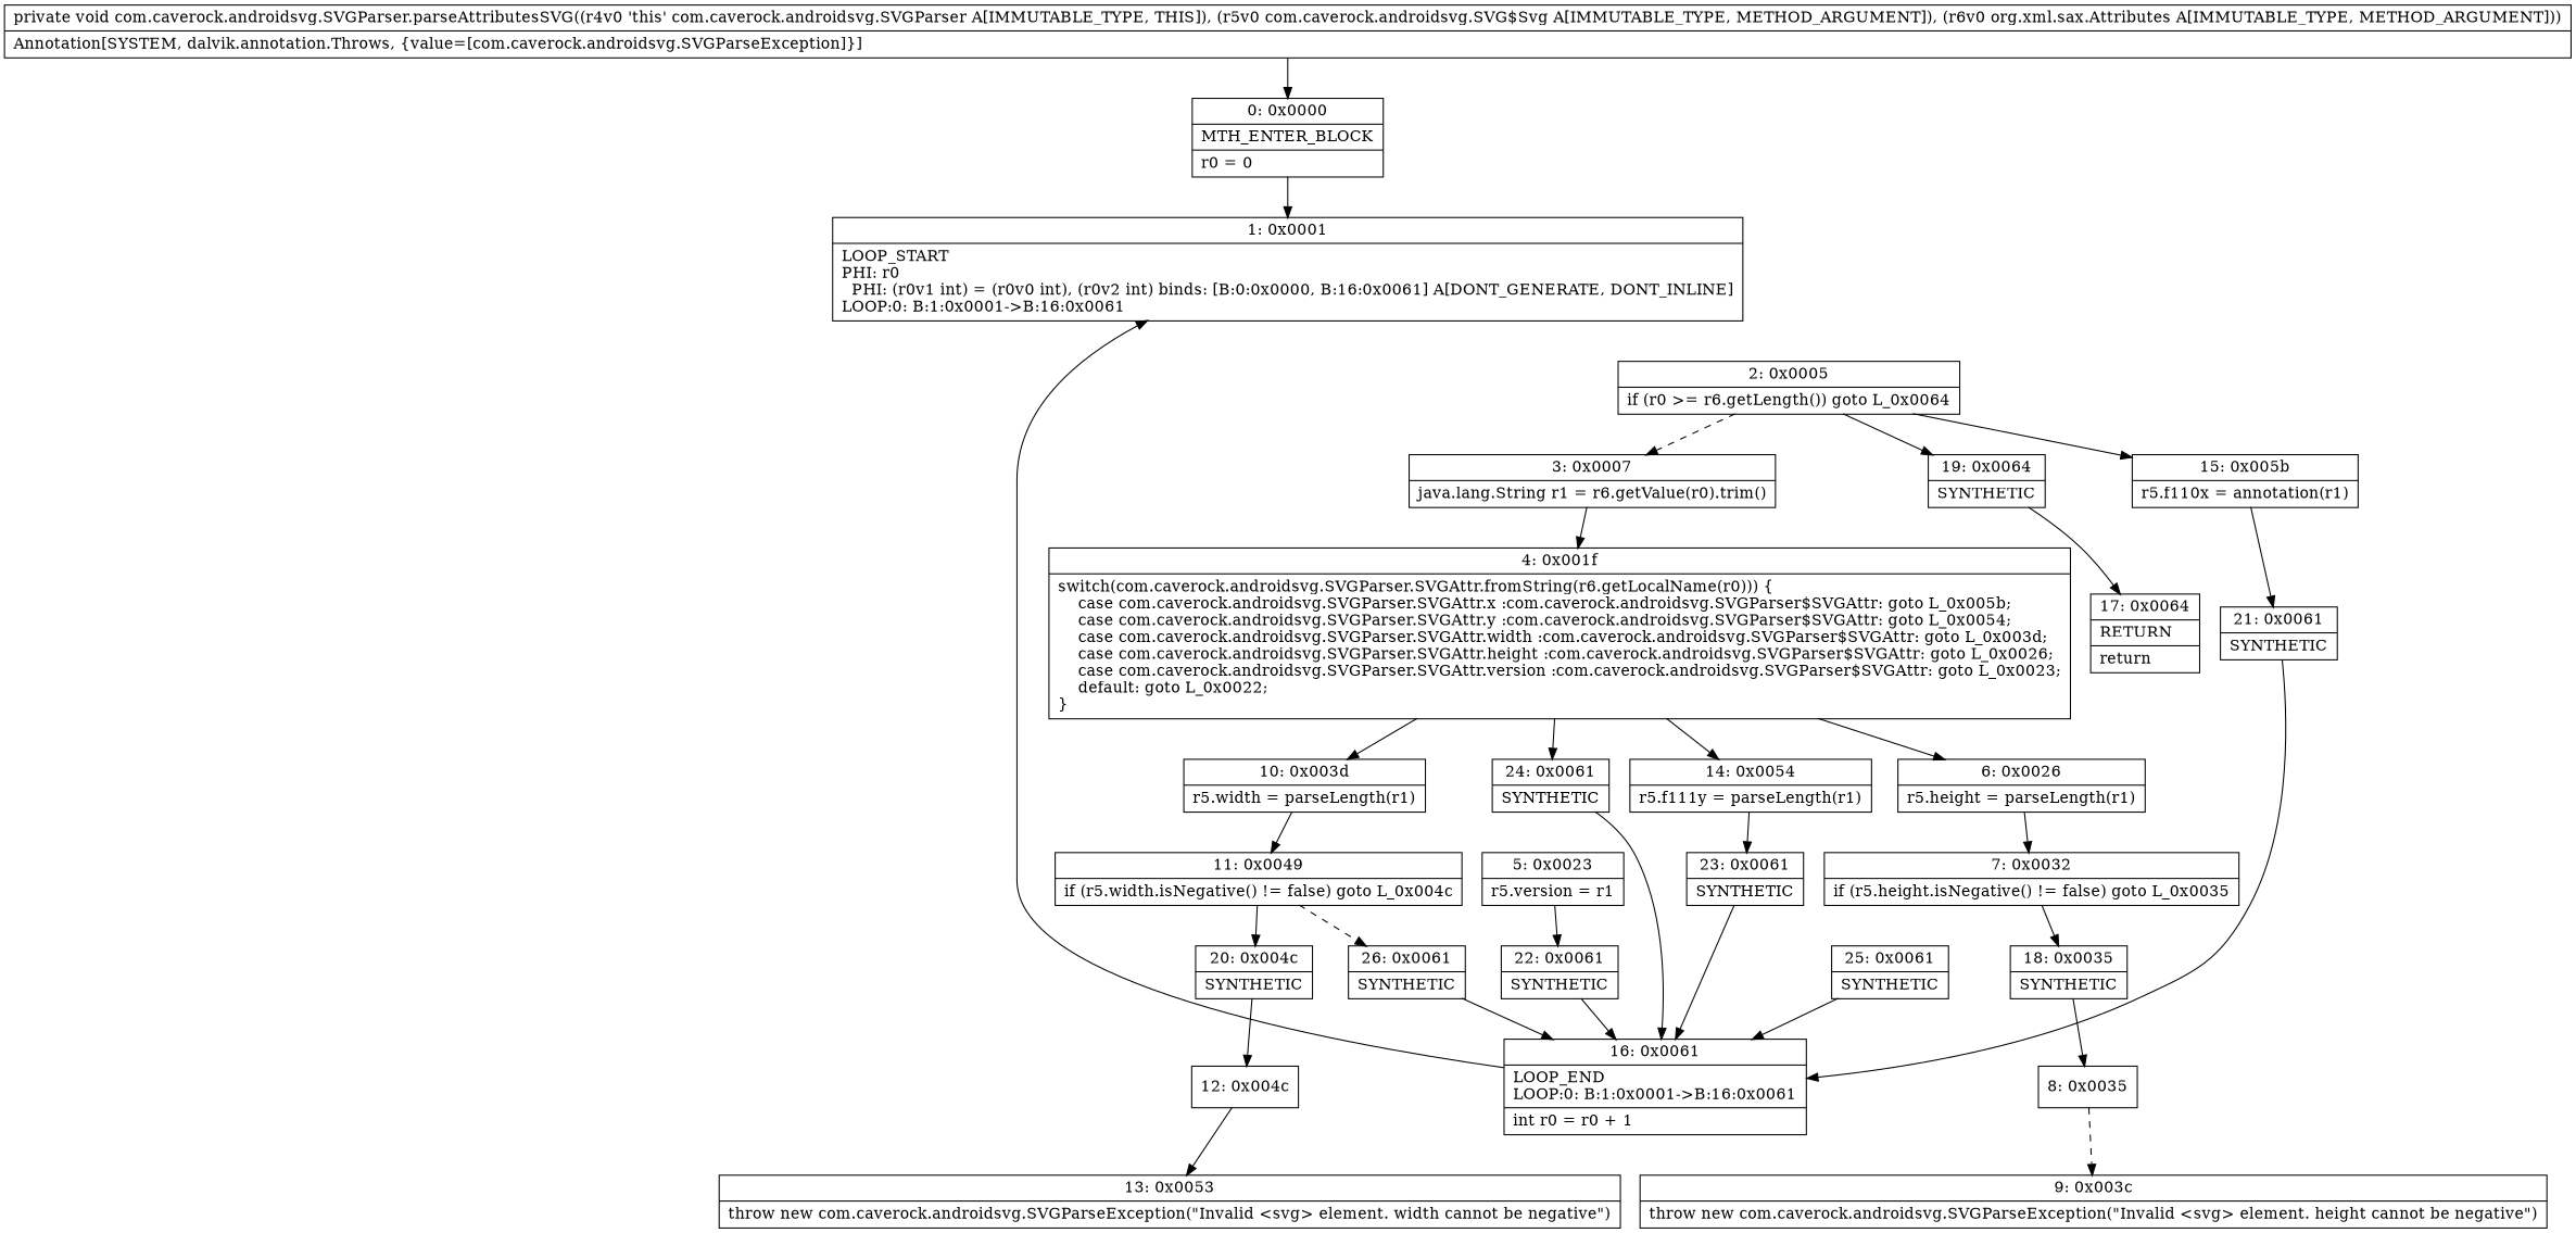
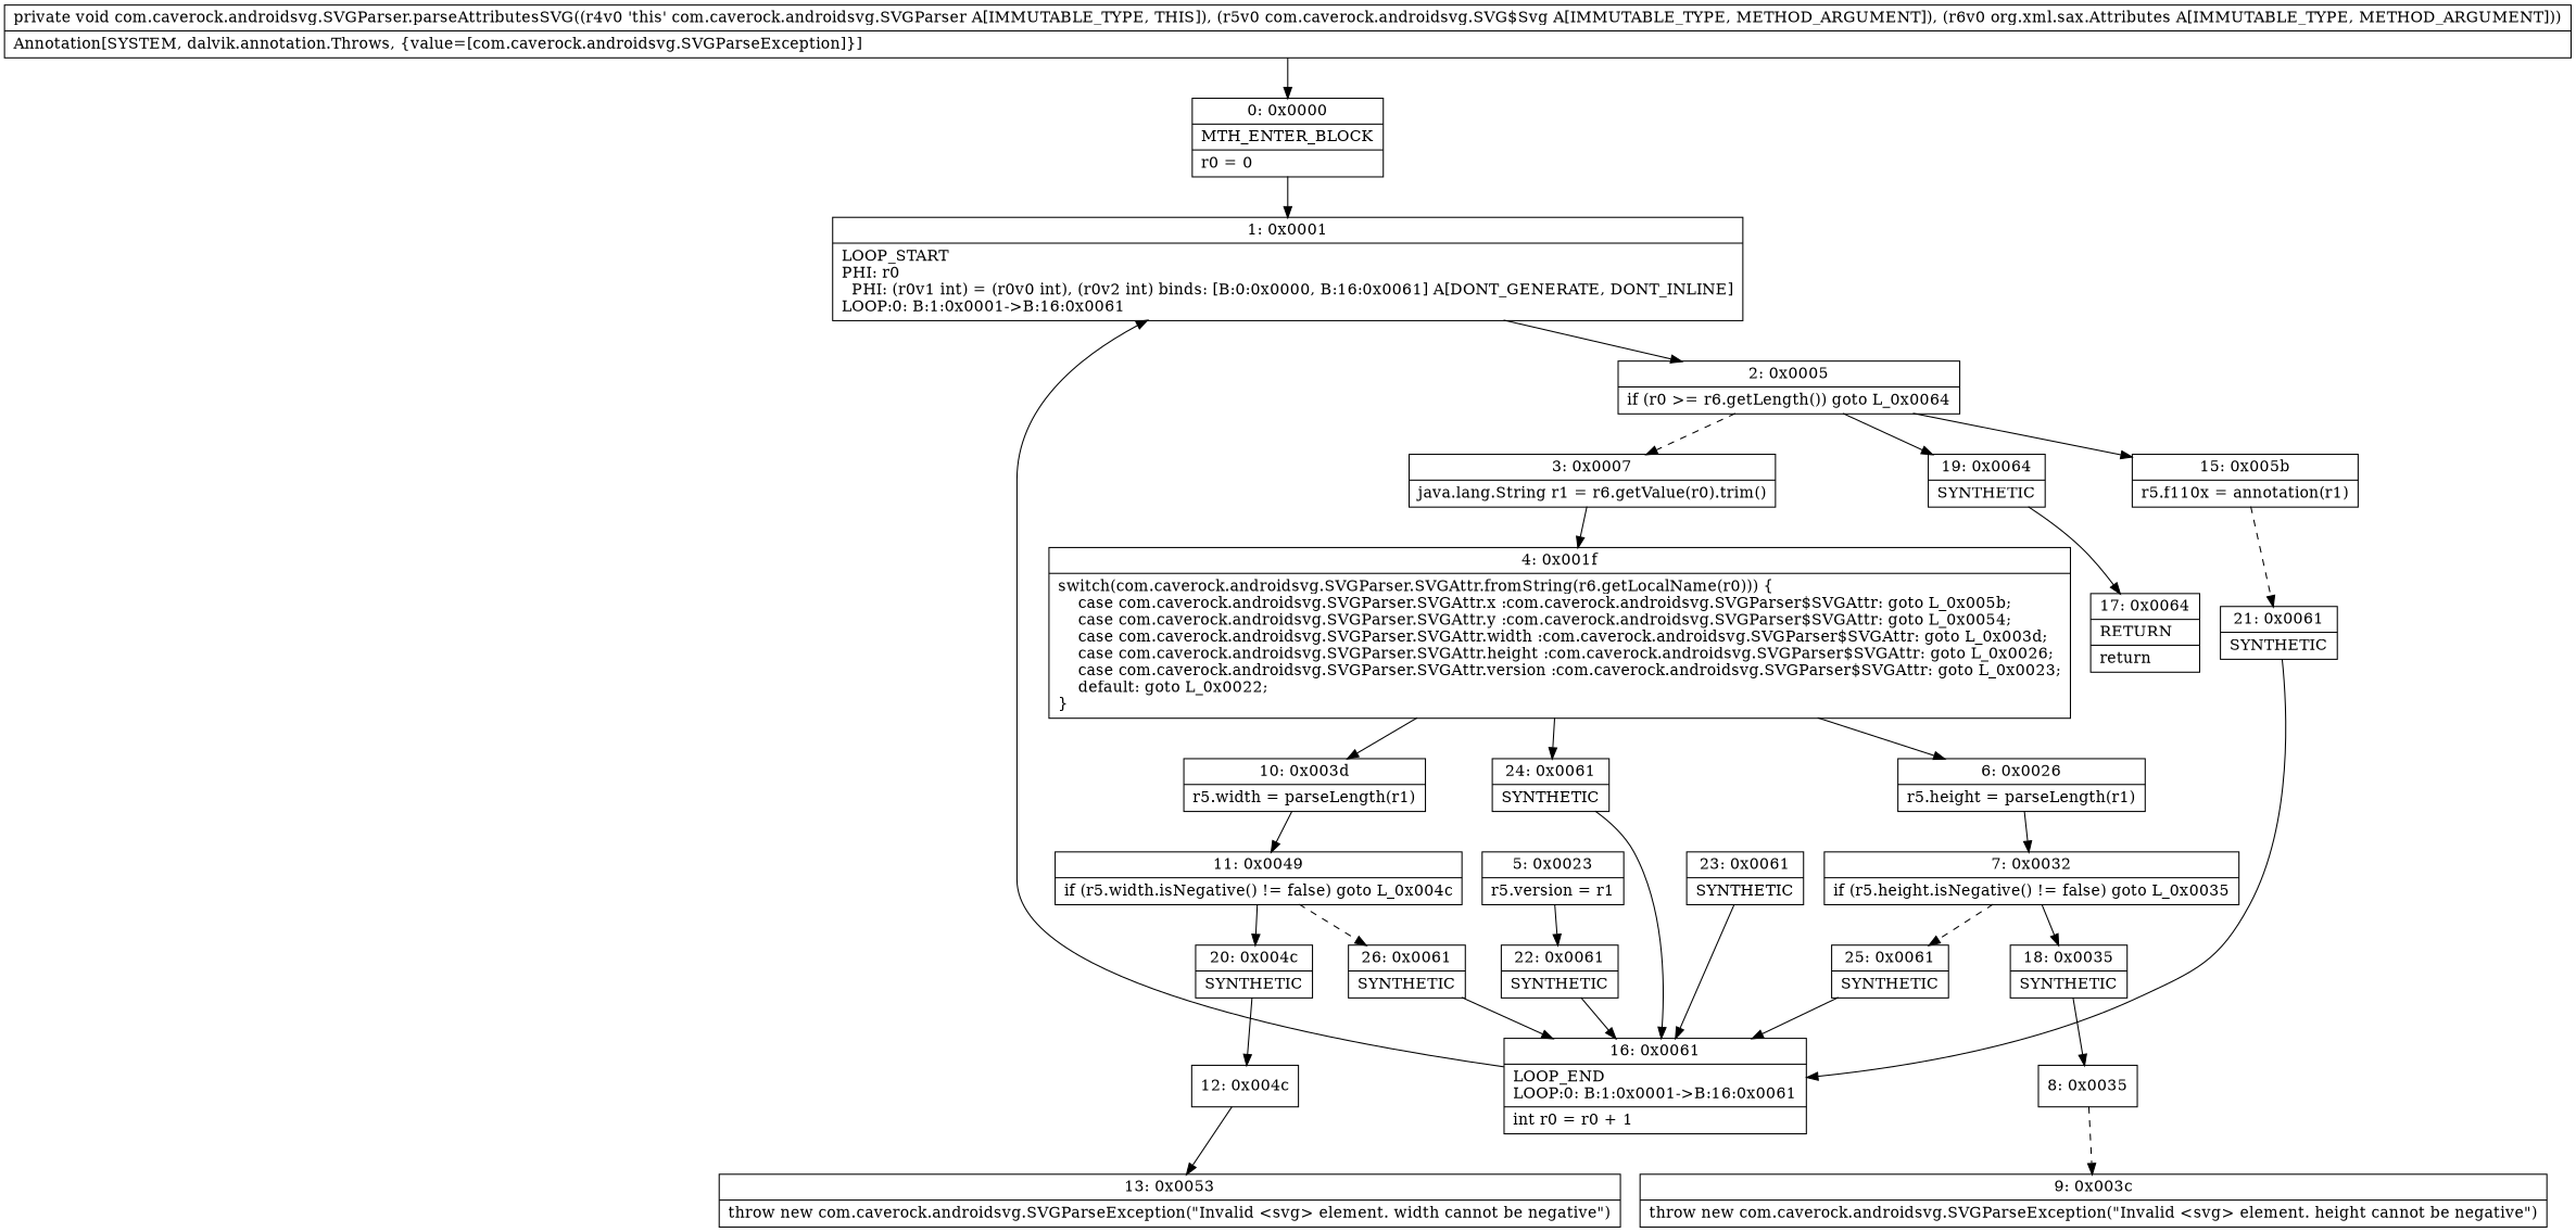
  digraph {
    node [shape=record]
    n1 [label="{0\:\ 0x0000|MTH_ENTER_BLOCK\l|r0 = 0\l}"]
    n2 [label="{1\:\ 0x0001|LOOP_START\lPHI: r0 \l  PHI: (r0v1 int) = (r0v0 int), (r0v2 int) binds: [B:0:0x0000, B:16:0x0061] A[DONT_GENERATE, DONT_INLINE]\lLOOP:0: B:1:0x0001\-\>B:16:0x0061\l}"]
    n3 [label="{2\:\ 0x0005|if (r0 \>= r6.getLength()) goto L_0x0064\l}"]
    n4 [label="{3\:\ 0x0007|java.lang.String r1 = r6.getValue(r0).trim()\l}"]
    n5 [label="{19\:\ 0x0064|SYNTHETIC\l}"]
    n6 [label="{15\:\ 0x005b|r5.f110x = annotation(r1)\l}"]
    n7 [label="{4\:\ 0x001f|switch(com.caverock.androidsvg.SVGParser.SVGAttr.fromString(r6.getLocalName(r0))) \{\l    case com.caverock.androidsvg.SVGParser.SVGAttr.x :com.caverock.androidsvg.SVGParser$SVGAttr: goto L_0x005b;\l    case com.caverock.androidsvg.SVGParser.SVGAttr.y :com.caverock.androidsvg.SVGParser$SVGAttr: goto L_0x0054;\l    case com.caverock.androidsvg.SVGParser.SVGAttr.width :com.caverock.androidsvg.SVGParser$SVGAttr: goto L_0x003d;\l    case com.caverock.androidsvg.SVGParser.SVGAttr.height :com.caverock.androidsvg.SVGParser$SVGAttr: goto L_0x0026;\l    case com.caverock.androidsvg.SVGParser.SVGAttr.version :com.caverock.androidsvg.SVGParser$SVGAttr: goto L_0x0023;\l    default: goto L_0x0022;\l\}\l}"]
    n8 [label="{17\:\ 0x0064|RETURN\l|return\l}"]
    n9 [label="{6\:\ 0x0026|r5.height = parseLength(r1)\l}"]
    n10 [label="{10\:\ 0x003d|r5.width = parseLength(r1)\l}"]
-   n11 [label="{14\:\ 0x0054|r5.f111y = parseLength(r1)\l}"]
    n12 [label="{24\:\ 0x0061|SYNTHETIC\l}"]
    n13 [label="{5\:\ 0x0023|r5.version = r1\l}"]
    n14 [label="{22\:\ 0x0061|SYNTHETIC\l}"]
    n15 [label="{7\:\ 0x0032|if (r5.height.isNegative() != false) goto L_0x0035\l}"]
    n16 [label="{11\:\ 0x0049|if (r5.width.isNegative() != false) goto L_0x004c\l}"]
    n17 [label="{23\:\ 0x0061|SYNTHETIC\l}"]
    n18 [label="{21\:\ 0x0061|SYNTHETIC\l}"]
    n19 [label="{16\:\ 0x0061|LOOP_END\lLOOP:0: B:1:0x0001\-\>B:16:0x0061\l|int r0 = r0 + 1\l}"]
    n20 [label="{18\:\ 0x0035|SYNTHETIC\l}"]
    n21 [label="{25\:\ 0x0061|SYNTHETIC\l}"]
    n22 [label="{8\:\ 0x0035}"]
    n23 [label="{9\:\ 0x003c|throw new com.caverock.androidsvg.SVGParseException(\"Invalid \<svg\> element. height cannot be negative\")\l}"]
    n24 [label="{20\:\ 0x004c|SYNTHETIC\l}"]
    n25 [label="{26\:\ 0x0061|SYNTHETIC\l}"]
    n26 [label="{12\:\ 0x004c}"]
    n27 [label="{13\:\ 0x0053|throw new com.caverock.androidsvg.SVGParseException(\"Invalid \<svg\> element. width cannot be negative\")\l}"]
    n28 [label="{private void com.caverock.androidsvg.SVGParser.parseAttributesSVG((r4v0 'this' com.caverock.androidsvg.SVGParser A[IMMUTABLE_TYPE, THIS]), (r5v0 com.caverock.androidsvg.SVG$Svg A[IMMUTABLE_TYPE, METHOD_ARGUMENT]), (r6v0 org.xml.sax.Attributes A[IMMUTABLE_TYPE, METHOD_ARGUMENT]))  | Annotation[SYSTEM, dalvik.annotation.Throws, \{value=[com.caverock.androidsvg.SVGParseException]\}]\l}"]
    n1 -> n2
+   n2 -> n3
    n3 -> n4 [style=dashed]
    n3 -> n5
    n3 -> n6
    n4 -> n7
    n5 -> n8
-   n6 -> n18
+   n6 -> n18 [style=dashed]
    n7 -> n9
    n7 -> n10
-   n7 -> n11
    n7 -> n12
    n9 -> n15
    n10 -> n16
-   n11 -> n17
    n12 -> n19
    n13 -> n14
    n14 -> n19
    n15 -> n20
+   n15 -> n21 [style=dashed]
    n16 -> n24
    n16 -> n25 [style=dashed]
    n17 -> n19
    n18 -> n19
    n19 -> n2
    n20 -> n22
    n21 -> n19
    n22 -> n23 [style=dashed]
    n24 -> n26
    n25 -> n19
    n26 -> n27
    n28 -> n1
  }
